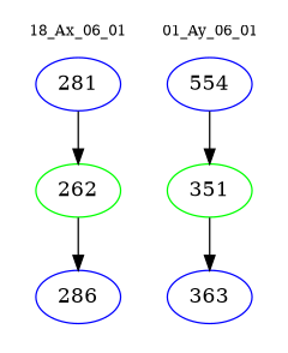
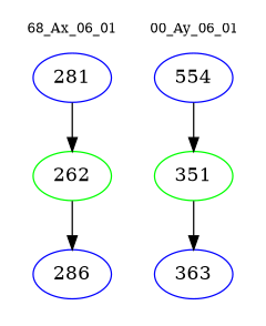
  digraph {
    node [color=blue]
    edge [color=black]
    n1 [label=281]
    n2 [color=green label=262]
    n3 [label=286]
    n4 [label=554]
    n5 [color=green label=351]
    n6 [label=363]
    subgraph cluster_1 {
      color=white
      fontsize=10
-     label="18_Ax_06_01"
+     label="68_Ax_06_01"
      n1
      n2
      n3
    }
    subgraph cluster_2 {
      color=white
      fontsize=10
-     label="01_Ay_06_01"
+     label="00_Ay_06_01"
      n4
      n5
      n6
    }
    n1 -> n2
    n2 -> n3
    n4 -> n5
    n5 -> n6
  }
